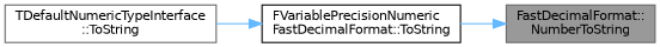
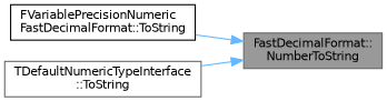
  digraph {
    rankdir=RL
    node [color=gray40 fillcolor=white fontname=Helvetica fontsize=10 shape=box style=filled]
    edge [color=steelblue1 dir=back fontname=Helvetica fontsize=10 labelfontname=Helvetica labelfontsize=10 style=solid]
    n1 [fillcolor=grey60 fontcolor=black height=0.2 label="FastDecimalFormat::\lNumberToString" width=0.4]
    n2 [color=black height=0.2 label="FVariablePrecisionNumeric\lFastDecimalFormat::ToString" width=0.4]
    n3 [height=0.2 label="TDefaultNumericTypeInterface\l::ToString" width=0.4]
    n1 -> n2
-   n2 -> n3
+   n1 -> n3
  }
